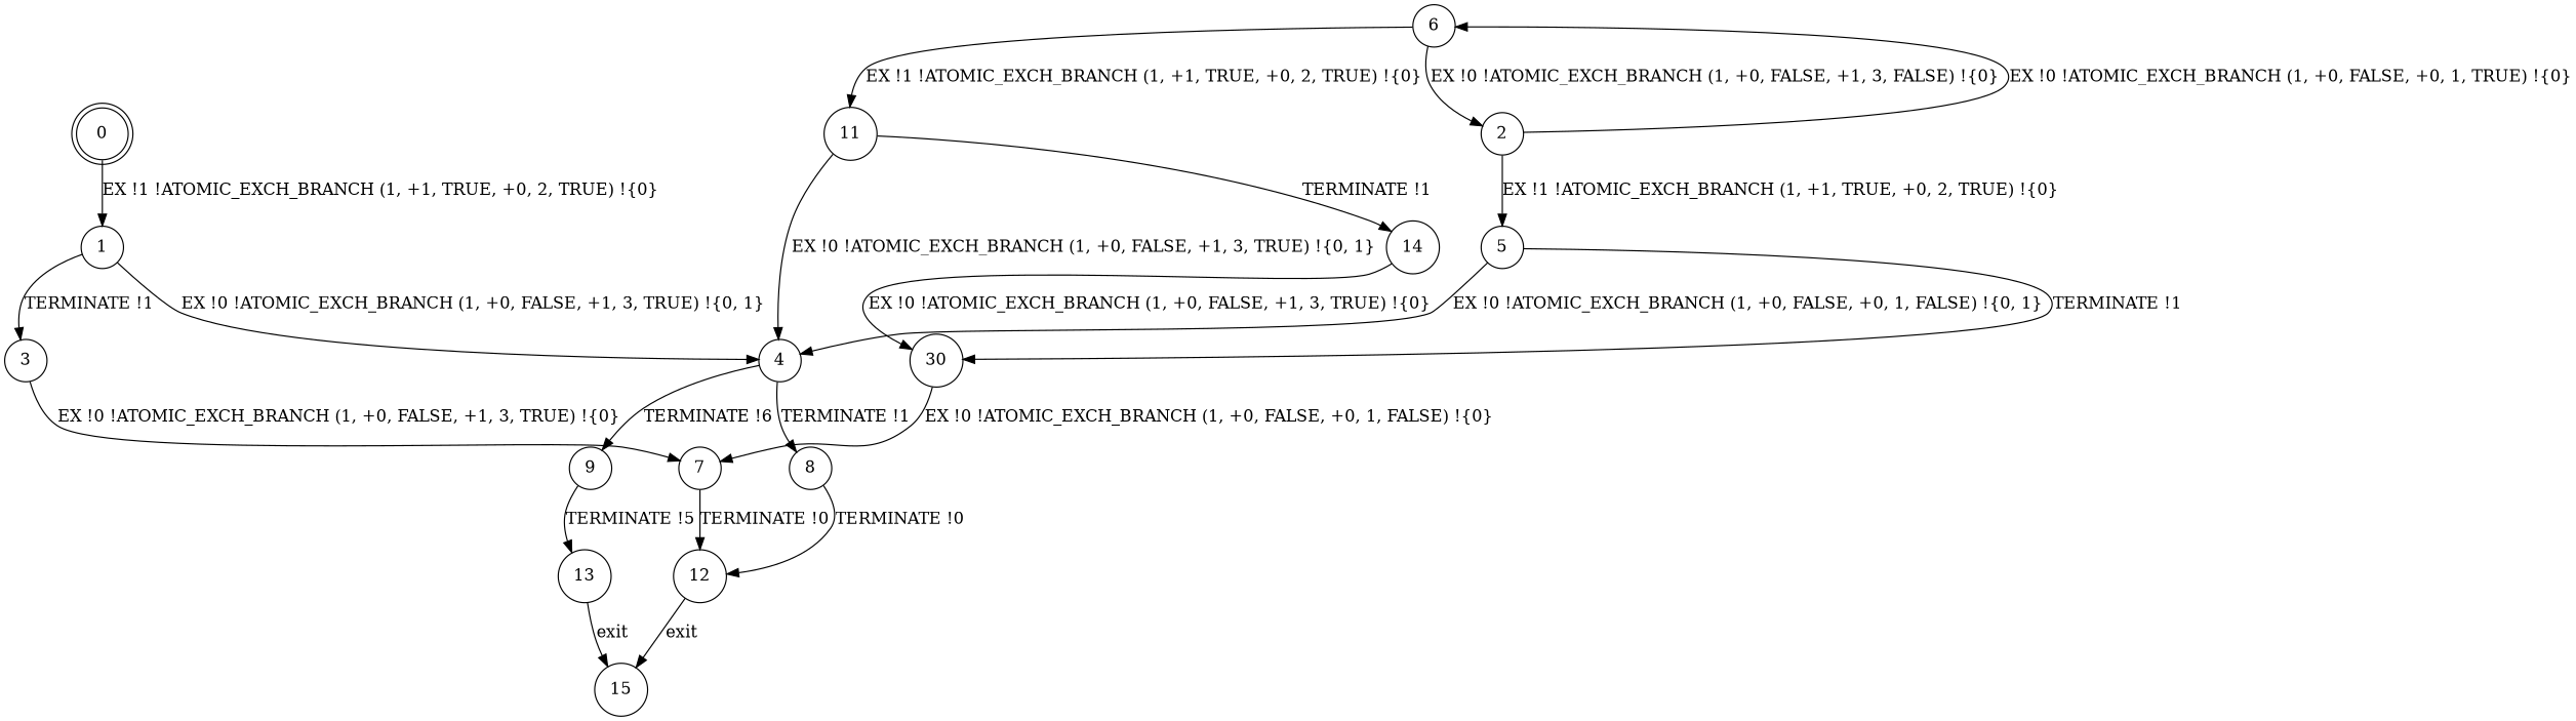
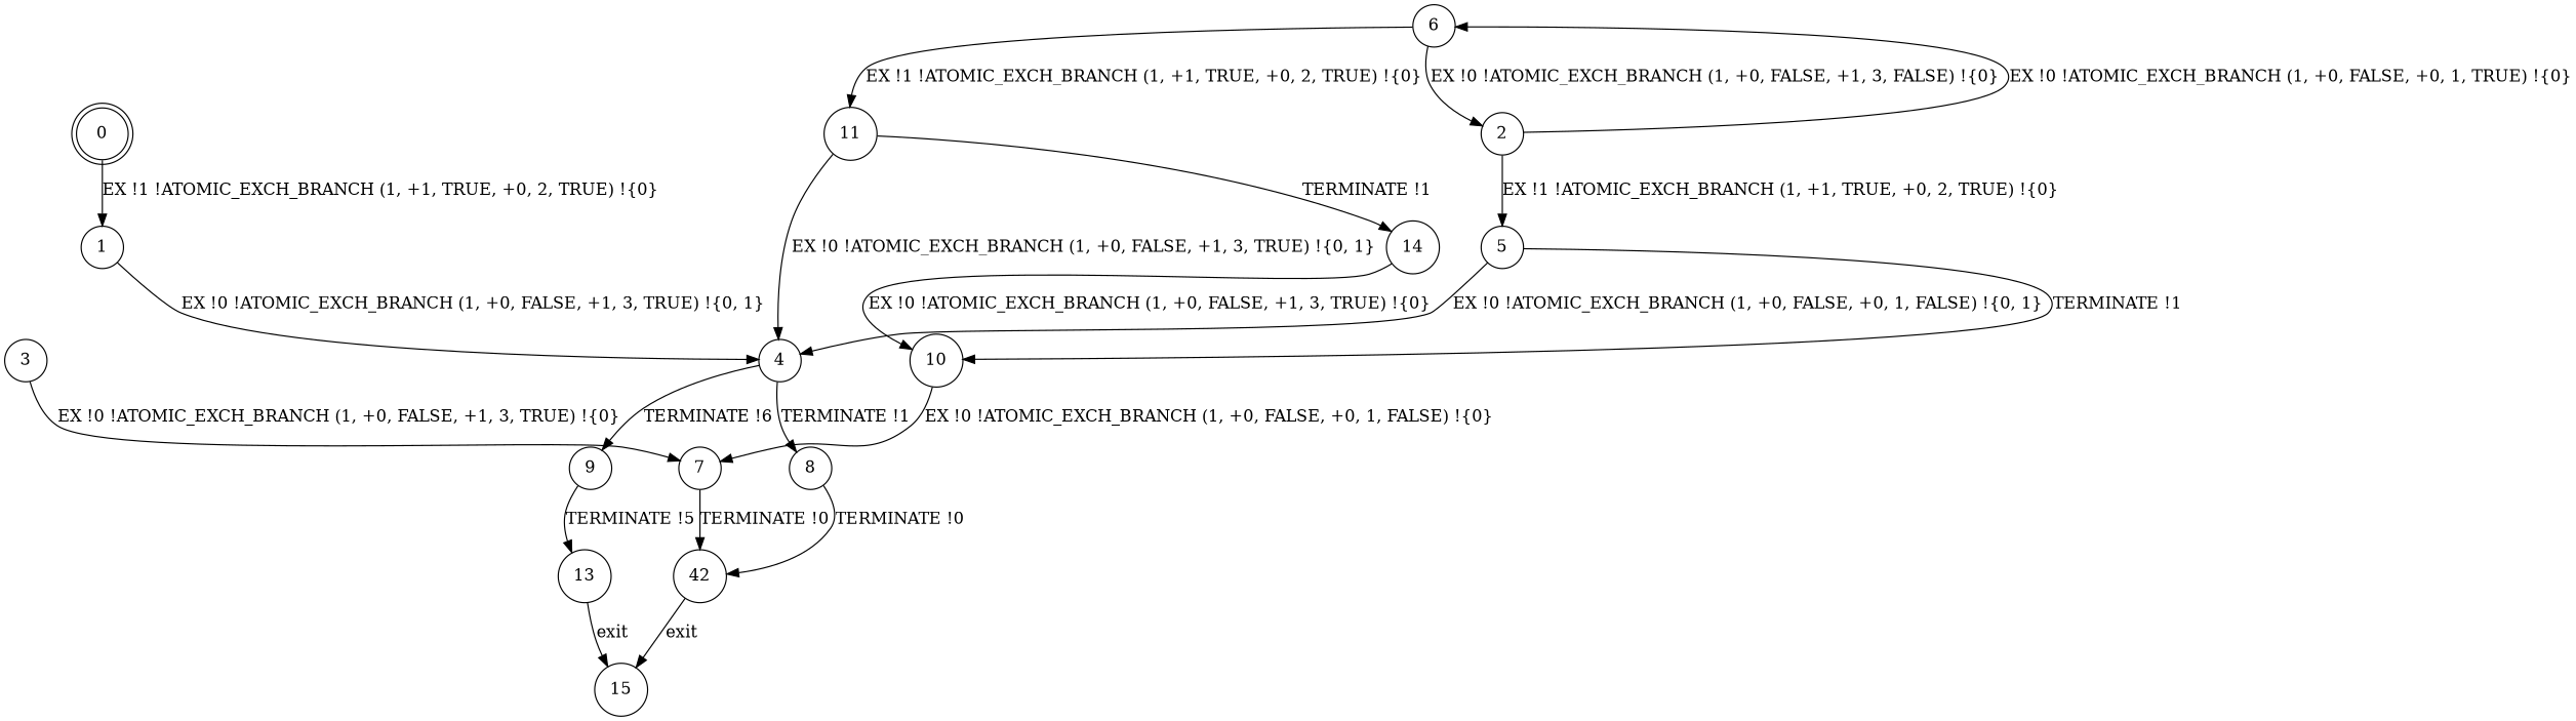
  digraph {
    node [shape=circle]
    0 [peripheries=2]
    1
    3
    4
    2
    5
    6
    7
    8
    9
-   10 [label=30]
+   10
    11
-   12
+   12 [label=42]
    13
    14
    15
    0 -> 1 [label="EX !1 !ATOMIC_EXCH_BRANCH (1, +1, TRUE, +0, 2, TRUE) !{0}"]
-   1 -> 3 [label="TERMINATE !1"]
    1 -> 4 [label="EX !0 !ATOMIC_EXCH_BRANCH (1, +0, FALSE, +1, 3, TRUE) !{0, 1}"]
    3 -> 7 [label="EX !0 !ATOMIC_EXCH_BRANCH (1, +0, FALSE, +1, 3, TRUE) !{0}"]
    4 -> 8 [label="TERMINATE !1"]
    4 -> 9 [label="TERMINATE !6"]
    2 -> 5 [label="EX !1 !ATOMIC_EXCH_BRANCH (1, +1, TRUE, +0, 2, TRUE) !{0}"]
    2 -> 6 [label="EX !0 !ATOMIC_EXCH_BRANCH (1, +0, FALSE, +0, 1, TRUE) !{0}"]
    5 -> 4 [label="EX !0 !ATOMIC_EXCH_BRANCH (1, +0, FALSE, +0, 1, FALSE) !{0, 1}"]
    5 -> 10 [label="TERMINATE !1"]
    6 -> 2 [label="EX !0 !ATOMIC_EXCH_BRANCH (1, +0, FALSE, +1, 3, FALSE) !{0}"]
    6 -> 11 [label="EX !1 !ATOMIC_EXCH_BRANCH (1, +1, TRUE, +0, 2, TRUE) !{0}"]
    7 -> 12 [label="TERMINATE !0"]
    8 -> 12 [label="TERMINATE !0"]
    9 -> 13 [label="TERMINATE !5"]
    10 -> 7 [label="EX !0 !ATOMIC_EXCH_BRANCH (1, +0, FALSE, +0, 1, FALSE) !{0}"]
    11 -> 4 [label="EX !0 !ATOMIC_EXCH_BRANCH (1, +0, FALSE, +1, 3, TRUE) !{0, 1}"]
    11 -> 14 [label="TERMINATE !1"]
    12 -> 15 [label=exit]
    13 -> 15 [label=exit]
    14 -> 10 [label="EX !0 !ATOMIC_EXCH_BRANCH (1, +0, FALSE, +1, 3, TRUE) !{0}"]
  }
